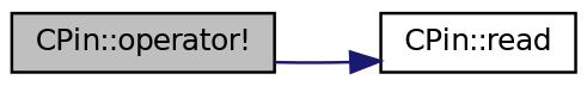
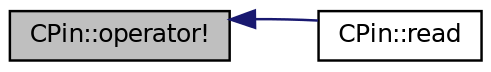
  digraph {
    rankdir=LR
    fontname="DejaVu Sans"
    node [color=black fontname="DejaVu Sans" fontsize=10 shape=record style=filled]
    n1 [fillcolor=grey75 fontcolor=black height=0.2 label="CPin::operator!" width=0.4]
    n2 [fillcolor=white height=0.2 label="CPin::read" width=0.4]
-   n1 -> n2 [color=midnightblue fontname="DejaVu Sans" fontsize=10 labelfontname=Helvetica labelfontsize=10 style=solid]
+   n2 -> n1 [color=midnightblue fontname="DejaVu Sans" fontsize=10 labelfontname=Helvetica labelfontsize=10 style=solid]
  }
